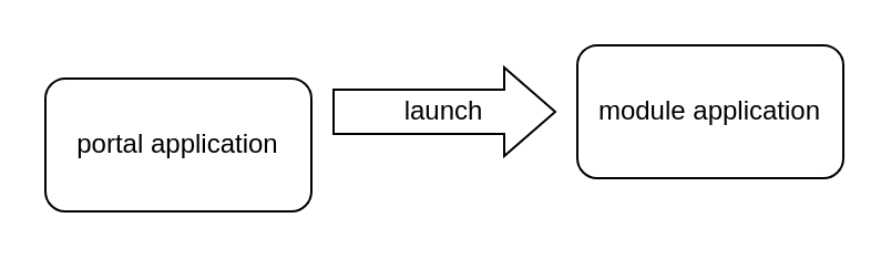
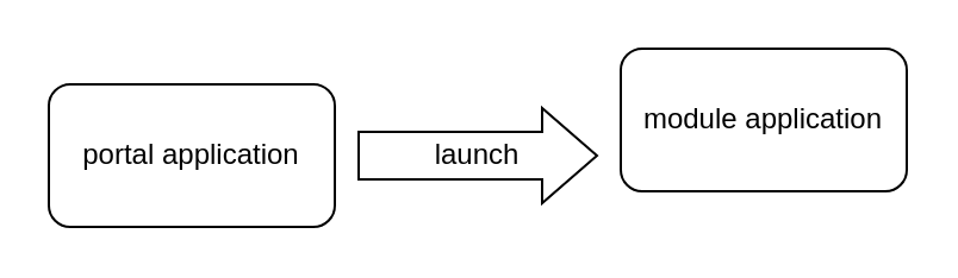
  <mxCell id="0" />
  <mxCell id="1" parent="0" />
  <mxCell id="2" value="portal application" style="rounded=1;whiteSpace=wrap;html=1;" vertex="1" parent="1"><mxGeometry x="20" y="35" width="120" height="60" as="geometry" /></mxCell>
  <mxCell id="3" value="module application" style="rounded=1;whiteSpace=wrap;html=1;" vertex="1" parent="1"><mxGeometry x="260" y="20" width="120" height="60" as="geometry" /></mxCell>
- <mxCell id="4" value="launch" style="shape=singleArrow;whiteSpace=wrap;html=1;arrowWidth=0.5;arrowSize=0.23;" vertex="1" parent="1"><mxGeometry x="150" y="30" width="100" height="40" as="geometry" /></mxCell>
+ <mxCell id="4" value="launch" style="shape=singleArrow;whiteSpace=wrap;html=1;arrowWidth=0.5;arrowSize=0.23;" vertex="1" parent="1"><mxGeometry x="150" y="45" width="100" height="40" as="geometry" /></mxCell>
